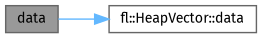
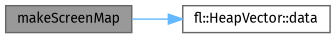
  digraph {
    rankdir=LR
    fontname="Fira Sans"
    node [fontname="Fira Sans" fontsize=10 shape=box style=filled]
-   n1 [color=gray40 fillcolor=grey60 fontcolor=black height=0.2 label=data width=0.4]
+   n1 [color=gray40 fillcolor=grey60 fontcolor=black height=0.2 label=makeScreenMap width=0.4]
    n2 [color=grey40 fillcolor=white height=0.2 label="fl::HeapVector::data" width=0.4]
    n1 -> n2 [color=steelblue1 fontname="Fira Sans" fontsize=10 labelfontname=Helvetica labelfontsize=10 style=solid]
  }
